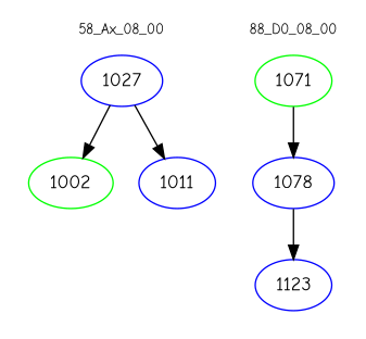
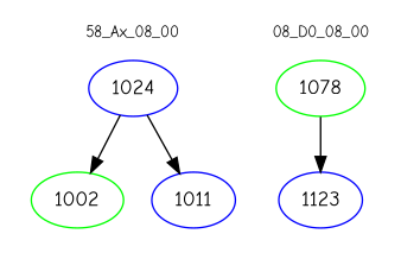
  digraph {
    fontname="Comic Neue"
    node [color=blue fontname="Comic Neue"]
    edge [color=black fontname="Comic Neue"]
    n1 [color=green label=1002]
-   n2 [label=1027]
+   n2 [label=1024]
    n3 [label=1011]
-   n4 [color=green label=1071]
-   n5 [label=1078]
+   n5 [color=green label=1078]
    n6 [label=1123]
    subgraph cluster_1 {
      color=white
      fontsize=10
      label="58_Ax_08_00"
      n1
      n2
      n3
    }
    subgraph cluster_2 {
      color=white
      fontsize=10
-     label="88_D0_08_00"
-     n4
+     label="08_D0_08_00"
      n5
      n6
    }
    n2 -> n1
    n2 -> n3
-   n4 -> n5
    n5 -> n6
  }
